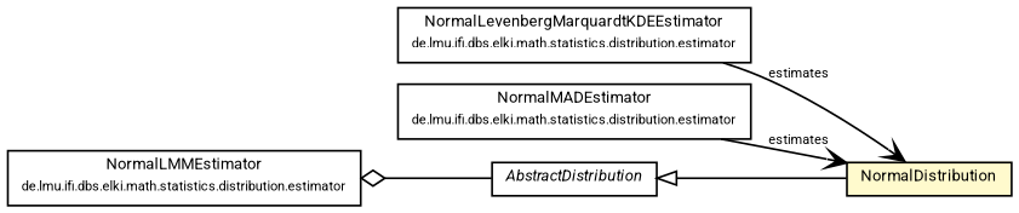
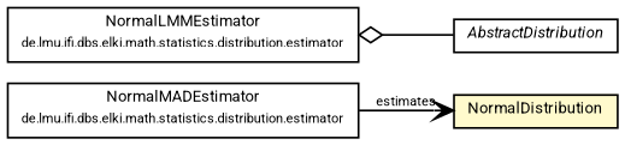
  digraph {
    nodesep=0.15
    rankdir=LR
    ranksep=0.25
    node [fontcolor=black fontname=Roboto fontsize=8 margin=0 shape=plaintext]
    edge [arrowhead=open color=black fontname=Roboto fontsize=7 labelfontname=Roboto labelfontsize=7 weight=1]
    n1 [height=0 label=<<table title="de.lmu.ifi.dbs.elki.math.statistics.distribution.NormalDistribution" border="0" cellborder="1" cellspacing="0" cellpadding="2" bgcolor="lemonChiffon" href="NormalDistribution.html" target="_parent"> 		<tr><td><table border="0" cellspacing="0" cellpadding="1"> 		<tr><td align="center" balign="center"> <font face="Roboto">NormalDistribution</font> </td></tr> 		</table></td></tr> 		</table>> width=0]
-   n2 [height=0 label=<<table title="de.lmu.ifi.dbs.elki.math.statistics.distribution.estimator.NormalLevenbergMarquardtKDEEstimator" border="0" cellborder="1" cellspacing="0" cellpadding="2" href="estimator/NormalLevenbergMarquardtKDEEstimator.html" target="_parent"> 		<tr><td><table border="0" cellspacing="0" cellpadding="1"> 		<tr><td align="center" balign="center"> <font face="Roboto">NormalLevenbergMarquardtKDEEstimator</font> </td></tr> 		<tr><td align="center" balign="center"> <font face="Roboto" point-size="7.0">de.lmu.ifi.dbs.elki.math.statistics.distribution.estimator</font> </td></tr> 		</table></td></tr> 		</table>> width=0]
    n3 [height=0 label=<<table title="de.lmu.ifi.dbs.elki.math.statistics.distribution.estimator.NormalMADEstimator" border="0" cellborder="1" cellspacing="0" cellpadding="2" href="estimator/NormalMADEstimator.html" target="_parent"> 		<tr><td><table border="0" cellspacing="0" cellpadding="1"> 		<tr><td align="center" balign="center"> <font face="Roboto">NormalMADEstimator</font> </td></tr> 		<tr><td align="center" balign="center"> <font face="Roboto" point-size="7.0">de.lmu.ifi.dbs.elki.math.statistics.distribution.estimator</font> </td></tr> 		</table></td></tr> 		</table>> width=0]
    n4 [height=0 label=<<table title="de.lmu.ifi.dbs.elki.math.statistics.distribution.estimator.NormalLMMEstimator" border="0" cellborder="1" cellspacing="0" cellpadding="2" href="estimator/NormalLMMEstimator.html" target="_parent"> 		<tr><td><table border="0" cellspacing="0" cellpadding="1"> 		<tr><td align="center" balign="center"> <font face="Roboto">NormalLMMEstimator</font> </td></tr> 		<tr><td align="center" balign="center"> <font face="Roboto" point-size="7.0">de.lmu.ifi.dbs.elki.math.statistics.distribution.estimator</font> </td></tr> 		</table></td></tr> 		</table>> width=0]
    n5 [height=0 label=<<table title="de.lmu.ifi.dbs.elki.math.statistics.distribution.AbstractDistribution" border="0" cellborder="1" cellspacing="0" cellpadding="2" href="AbstractDistribution.html" target="_parent"> 		<tr><td><table border="0" cellspacing="0" cellpadding="1"> 		<tr><td align="center" balign="center"> <font face="Roboto"><i>AbstractDistribution</i></font> </td></tr> 		</table></td></tr> 		</table>> width=0]
-   n2 -> n1 [label=estimates]
    n3 -> n1 [label=estimates]
    n4 -> n5 [arrowhead=none arrowtail=ediamond dir=back weight=4]
-   n5 -> n1 [arrowtail=empty dir=back weight=10 arrowhead=""]
  }
